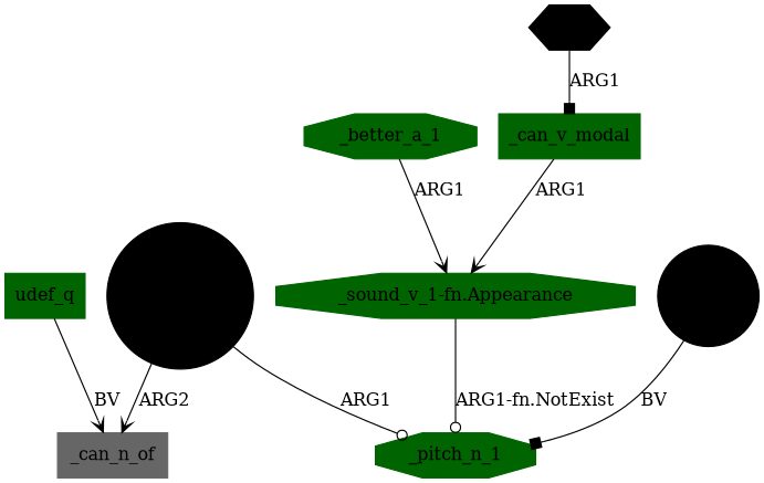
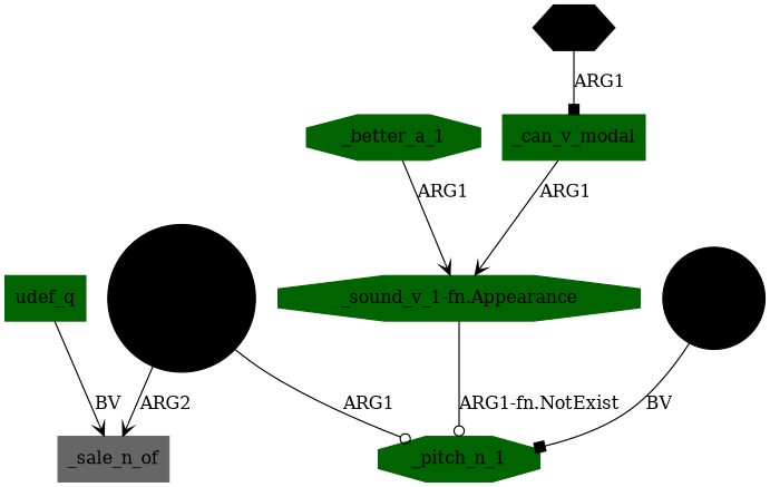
  digraph {
    node [shape=box style=filled color=darkgreen]
    edge [arrowhead=vee]
    _can_v_modal
    "_sound_v_1-fn.Appearance" [shape=octagon]
    _pitch_n_1 [shape=octagon]
    compound [shape=circle color=black]
-   _sale_n_of [color=gray40 label=_can_n_of]
+   _sale_n_of [color=gray40]
    neg [shape=hexagon color=black]
    _better_a_1 [shape=octagon]
    udef_q
    _the_q [shape=circle color=black]
    _can_v_modal -> "_sound_v_1-fn.Appearance" [label=ARG1]
    "_sound_v_1-fn.Appearance" -> _pitch_n_1 [label="ARG1-fn.NotExist" arrowhead=odot]
    compound -> _pitch_n_1 [label=ARG1 arrowhead=odot]
    compound -> _sale_n_of [label=ARG2]
    neg -> _can_v_modal [label=ARG1 arrowhead=box]
    _better_a_1 -> "_sound_v_1-fn.Appearance" [label=ARG1]
    udef_q -> _sale_n_of [label=BV]
    _the_q -> _pitch_n_1 [label=BV arrowhead=box]
  }
